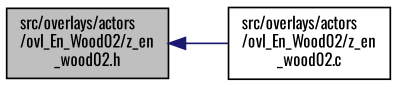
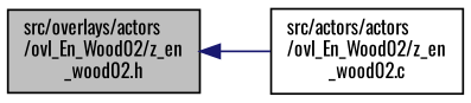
  digraph {
    rankdir=LR
    fontname=Oswald
    node [color=black fontname=Oswald fontsize=10 shape=record style=filled]
    n1 [fillcolor=grey75 fontcolor=black height=0.2 label="src/overlays/actors\l/ovl_En_Wood02/z_en\l_wood02.h" width=0.4]
-   n2 [fillcolor=white height=0.2 label="src/overlays/actors\l/ovl_En_Wood02/z_en\l_wood02.c" width=0.4]
+   n2 [fillcolor=white height=0.2 label="src/actors/actors\l/ovl_En_Wood02/z_en\l_wood02.c" width=0.4]
    n1 -> n2 [color=midnightblue dir=back fontname=Oswald fontsize=10 labelfontname=Helvetica labelfontsize=10 style=solid]
  }
